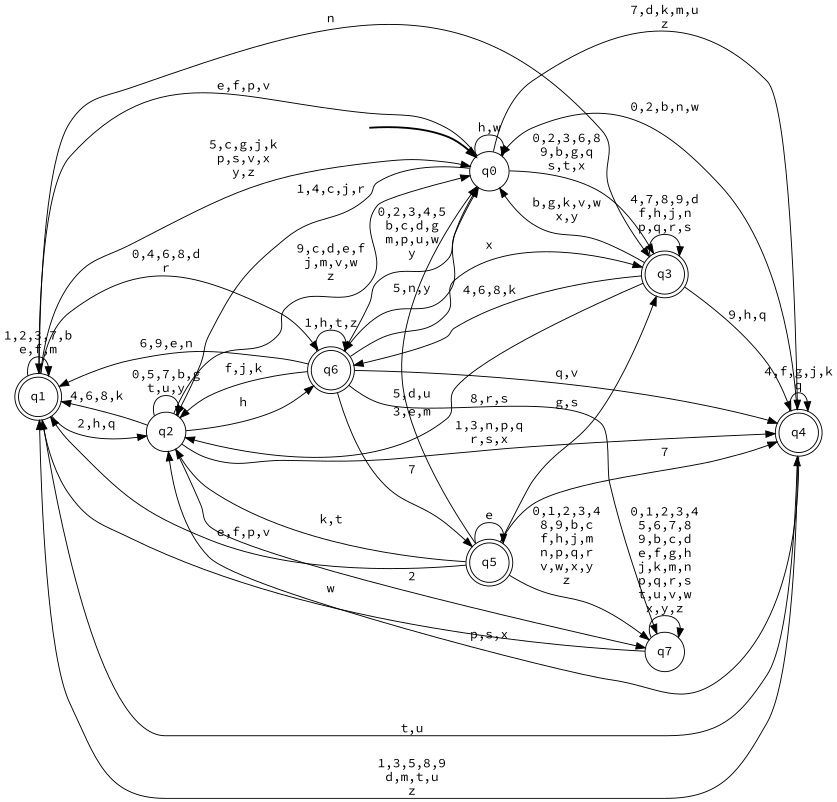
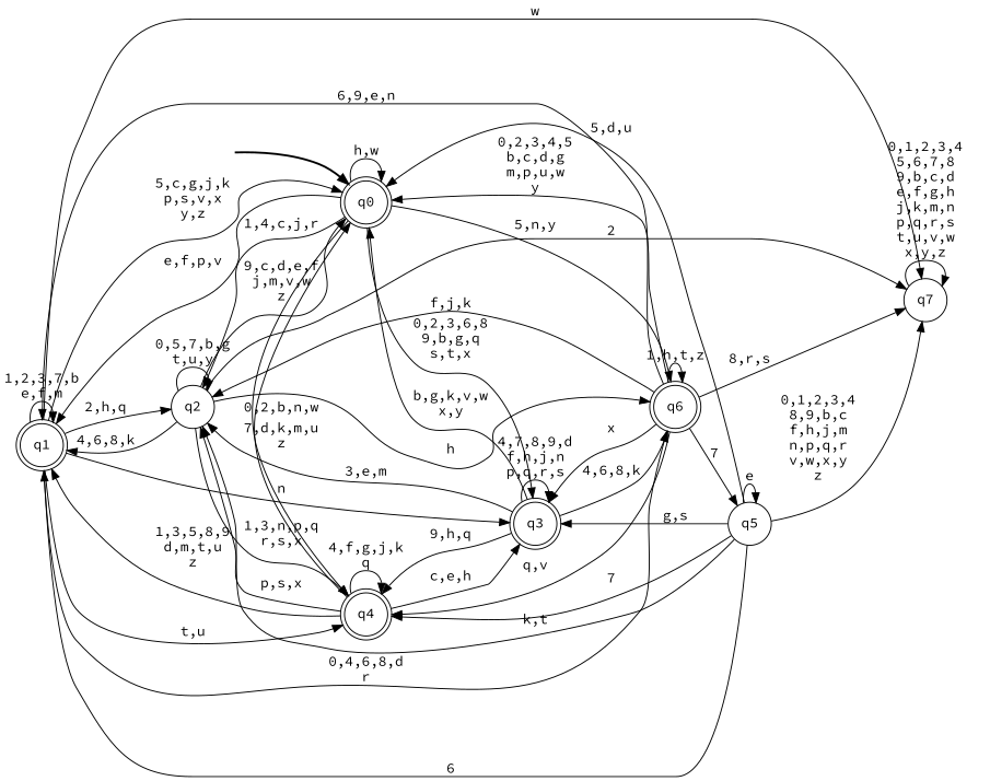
  digraph {
    fontname="Source Code Pro"
    rankdir=LR
    node [fontname="Source Code Pro" shape=doublecircle style="rounded,filled" color=black fillcolor=white]
    edge [fontname="Source Code Pro"]
    __start0 [height=0 shape=none style=invis width=0 color="" fillcolor=""]
-   n2 [label=q0 shape=circle style=filled]
+   n2 [label=q0 style=filled]
    n3 [label=q1]
    n4 [label=q2 shape=circle]
    n5 [label=q3]
    n6 [label=q4 style=filled]
    n7 [label=q6]
    n8 [label=q7 shape=circle style=filled]
-   n9 [label=q5]
+   n9 [label=q5 shape=circle]
    subgraph cluster_1 {
      nodesep=0.15
      ranksep=0.15
      style=invis
      __start0
      n2
    }
    __start0 -> n2 [penwidth=2]
    n2 -> n2 [label="h,w"]
    n2 -> n3 [label="e,f,p,v"]
    n2 -> n4 [label="1,4,c,j,r"]
    n2 -> n5 [label="0,2,3,6,8\n9,b,g,q\ns,t,x"]
    n2 -> n6 [label="7,d,k,m,u\nz"]
    n2 -> n7 [label="5,n,y"]
    n3 -> n2 [label="5,c,g,j,k\np,s,v,x\ny,z"]
    n3 -> n3 [label="1,2,3,7,b\ne,f,m"]
    n3 -> n4 [label="2,h,q"]
    n3 -> n5 [label=n]
    n3 -> n6 [label="t,u"]
    n3 -> n7 [label="0,4,6,8,d\nr"]
-   n8 -> n3 [label=w]
+   n3 -> n8 [label=w]
    n4 -> n2 [label="9,c,d,e,f\nj,m,v,w\nz"]
    n4 -> n3 [label="4,6,8,k"]
    n4 -> n4 [label="0,5,7,b,g\nt,u,y"]
    n4 -> n6 [label="1,3,n,p,q\nr,s,x"]
    n4 -> n7 [label=h]
    n4 -> n8 [label=2]
    n5 -> n2 [label="b,g,k,v,w\nx,y"]
    n5 -> n4 [label="3,e,m"]
    n5 -> n5 [label="4,7,8,9,d\nf,h,j,n\np,q,r,s"]
    n5 -> n6 [label="9,h,q"]
    n5 -> n7 [label="4,6,8,k"]
    n6 -> n2 [label="0,2,b,n,w"]
    n6 -> n3 [label="1,3,5,8,9\nd,m,t,u\nz"]
    n6 -> n4 [label="p,s,x"]
+   n6 -> n5 [label="c,e,h"]
    n6 -> n6 [label="4,f,g,j,k\nq"]
    n7 -> n2 [label="0,2,3,4,5\nb,c,d,g\nm,p,u,w\ny"]
    n7 -> n3 [label="6,9,e,n"]
    n7 -> n4 [label="f,j,k"]
    n7 -> n5 [label=x]
    n7 -> n6 [label="q,v"]
    n7 -> n7 [label="1,h,t,z"]
    n7 -> n8 [label="8,r,s"]
    n7 -> n9 [label=7]
    n8 -> n8 [label="0,1,2,3,4\n5,6,7,8\n9,b,c,d\ne,f,g,h\nj,k,m,n\np,q,r,s\nt,u,v,w\nx,y,z"]
    n9 -> n2 [label="5,d,u"]
-   n9 -> n3 [label="e,f,p,v"]
+   n9 -> n3 [label=6]
    n9 -> n4 [label="k,t"]
    n9 -> n5 [label="g,s"]
    n9 -> n6 [label=7]
    n9 -> n8 [label="0,1,2,3,4\n8,9,b,c\nf,h,j,m\nn,p,q,r\nv,w,x,y\nz"]
    n9 -> n9 [label=e]
  }
